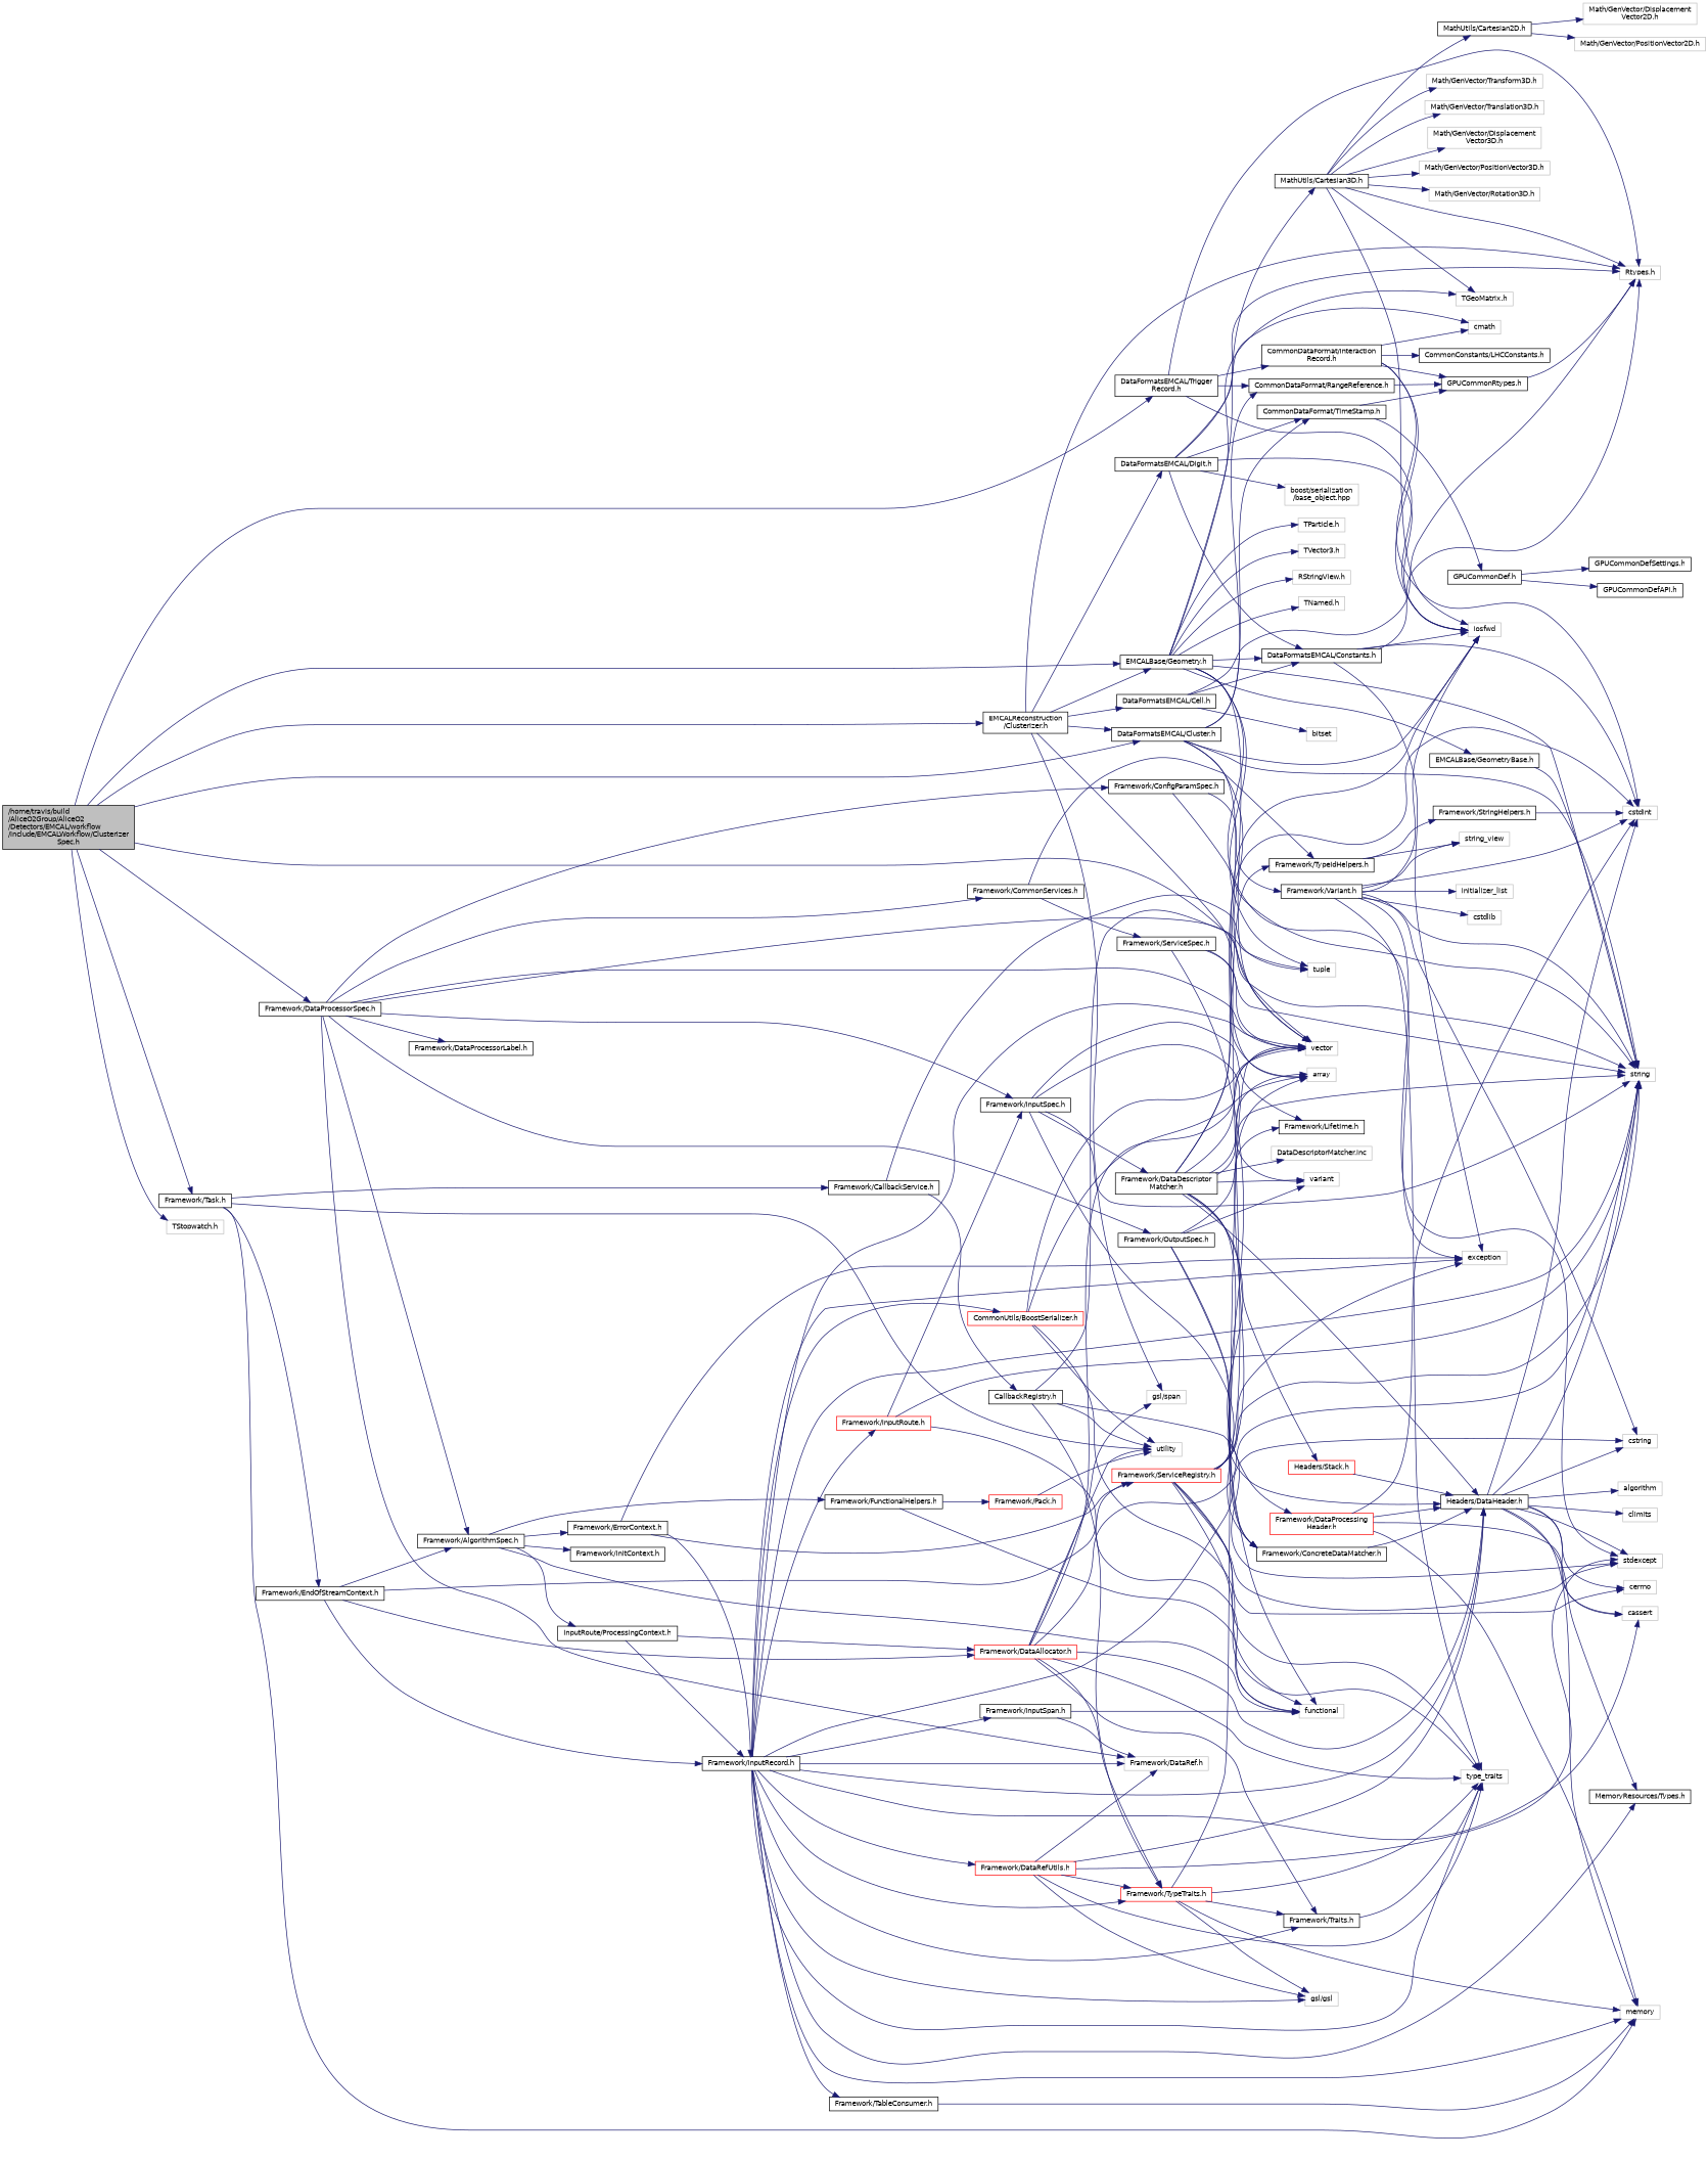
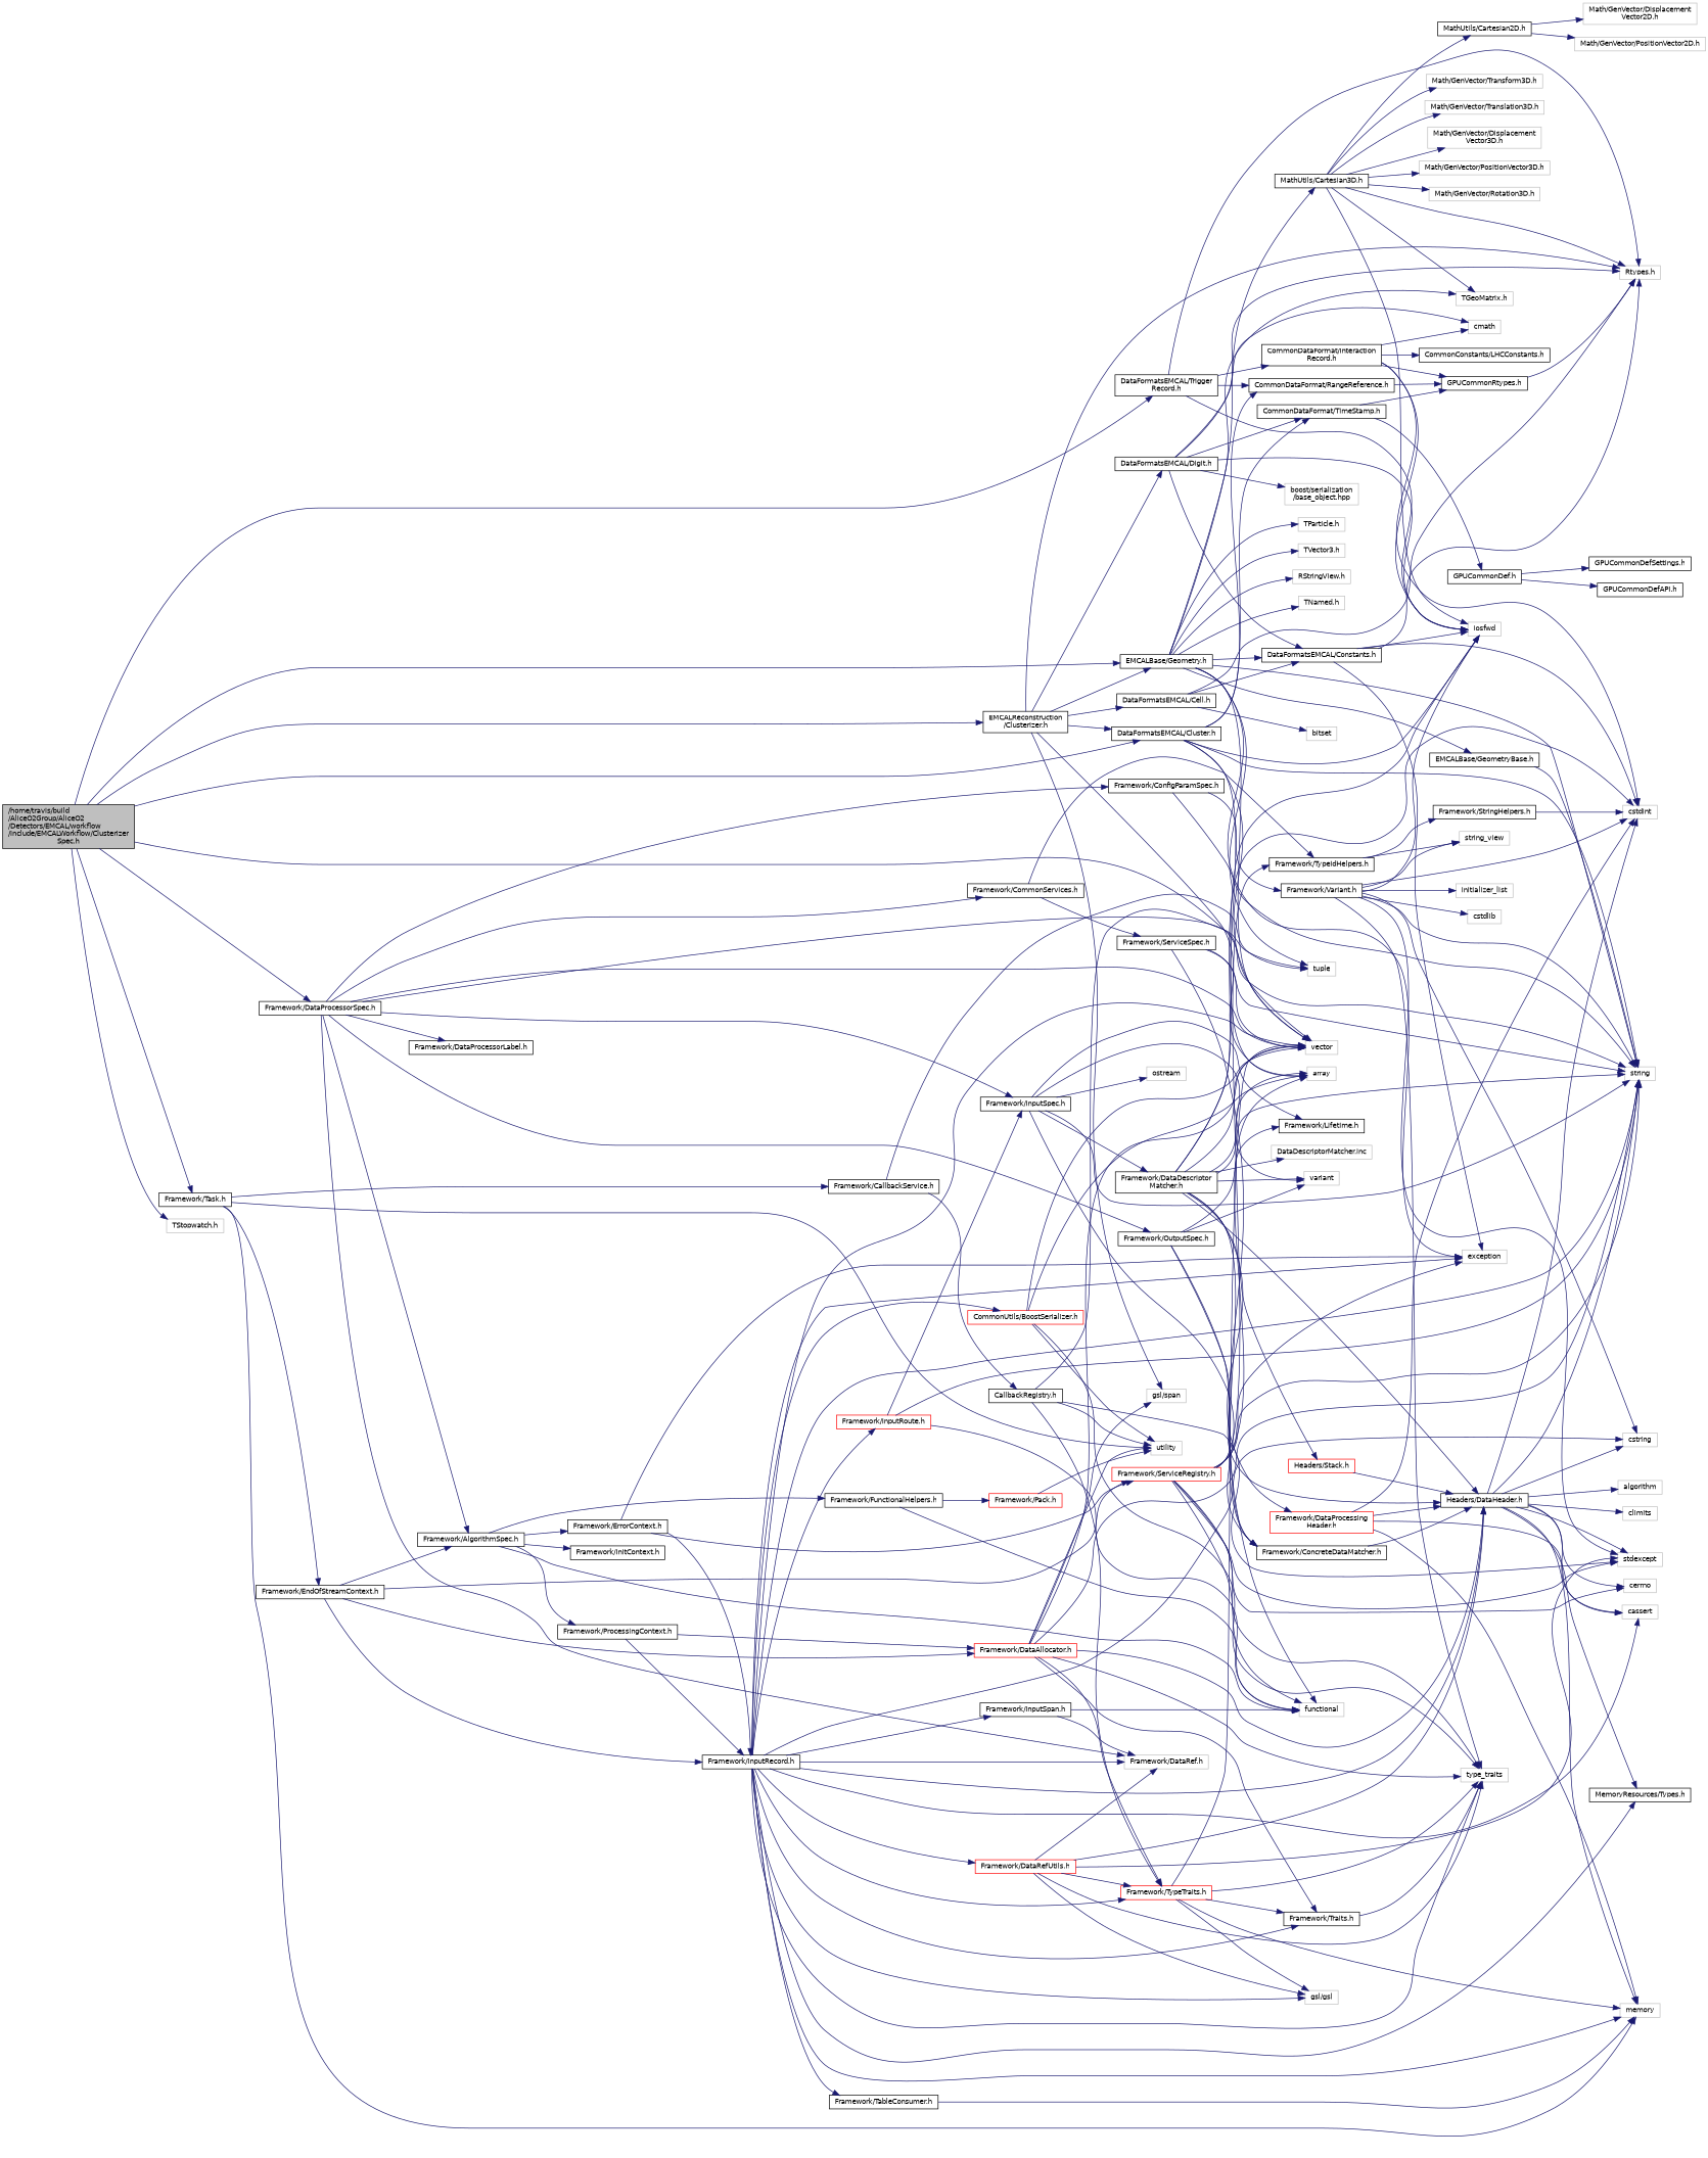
  digraph {
    rankdir=LR
    node [color=black fontname=Helvetica fontsize=10 shape=record]
    edge [color=midnightblue fontname=Helvetica fontsize=10 labelfontname=Helvetica labelfontsize=10 style=solid]
    n1 [fillcolor=grey75 fontcolor=black height=0.2 label="/home/travis/build\l/AliceO2Group/AliceO2\l/Detectors/EMCAL/workflow\l/include/EMCALWorkflow/Clusterizer\lSpec.h" style=filled width=0.4]
    n2 [color=grey75 height=0.2 label=vector width=0.4]
    n3 [height=0.2 label="DataFormatsEMCAL/Cluster.h" width=0.4]
    n4 [height=0.2 label="DataFormatsEMCAL/Trigger\lRecord.h" width=0.4]
    n5 [height=0.2 label="EMCALBase/Geometry.h" width=0.4]
    n6 [height=0.2 label="EMCALReconstruction\l/Clusterizer.h" width=0.4]
    n7 [height=0.2 label="Framework/DataProcessorSpec.h" width=0.4]
    n8 [height=0.2 label="Framework/Task.h" width=0.4]
    n9 [color=grey75 height=0.2 label="TStopwatch.h" width=0.4]
    n10 [color=grey75 height=0.2 label=array width=0.4]
    n11 [color=grey75 height=0.2 label=iosfwd width=0.4]
    n12 [color=grey75 height=0.2 label=string width=0.4]
    n13 [height=0.2 label="CommonDataFormat/TimeStamp.h" width=0.4]
    n14 [height=0.2 label="CommonDataFormat/RangeReference.h" width=0.4]
    n15 [color=grey75 height=0.2 label="Rtypes.h" width=0.4]
    n16 [height=0.2 label="CommonDataFormat/Interaction\lRecord.h" width=0.4]
    n17 [color=grey75 height=0.2 label=exception width=0.4]
    n18 [color=grey75 height=0.2 label=tuple width=0.4]
    n19 [color=grey75 height=0.2 label="RStringView.h" width=0.4]
    n20 [color=grey75 height=0.2 label="TGeoMatrix.h" width=0.4]
    n21 [color=grey75 height=0.2 label="TNamed.h" width=0.4]
    n22 [color=grey75 height=0.2 label="TParticle.h" width=0.4]
    n23 [color=grey75 height=0.2 label="TVector3.h" width=0.4]
    n24 [height=0.2 label="DataFormatsEMCAL/Constants.h" width=0.4]
    n25 [height=0.2 label="EMCALBase/GeometryBase.h" width=0.4]
    n26 [height=0.2 label="MathUtils/Cartesian3D.h" width=0.4]
    n27 [color=grey75 height=0.2 label="gsl/span" width=0.4]
    n28 [height=0.2 label="DataFormatsEMCAL/Digit.h" width=0.4]
    n29 [height=0.2 label="DataFormatsEMCAL/Cell.h" width=0.4]
    n30 [height=0.2 label="Framework/AlgorithmSpec.h" width=0.4]
    n31 [color=grey75 height=0.2 label="Framework/DataRef.h" width=0.4]
    n32 [height=0.2 label="Framework/InputSpec.h" width=0.4]
    n33 [height=0.2 label="Framework/ConfigParamSpec.h" width=0.4]
    n34 [height=0.2 label="Framework/DataProcessorLabel.h" width=0.4]
    n35 [height=0.2 label="Framework/OutputSpec.h" width=0.4]
    n36 [height=0.2 label="Framework/CommonServices.h" width=0.4]
    n37 [color=grey75 height=0.2 label=memory width=0.4]
    n38 [color=grey75 height=0.2 label=utility width=0.4]
    n39 [height=0.2 label="Framework/CallbackService.h" width=0.4]
    n40 [height=0.2 label="Framework/EndOfStreamContext.h" width=0.4]
    n41 [height=0.2 label="GPUCommonRtypes.h" width=0.4]
    n42 [height=0.2 label="GPUCommonDef.h" width=0.4]
    n43 [height=0.2 label="GPUCommonDefSettings.h" width=0.4]
    n44 [height=0.2 label="GPUCommonDefAPI.h" width=0.4]
    n45 [color=grey75 height=0.2 label=cmath width=0.4]
    n46 [color=grey75 height=0.2 label=cstdint width=0.4]
    n47 [height=0.2 label="CommonConstants/LHCConstants.h" width=0.4]
    n48 [color=grey75 height=0.2 label="Math/GenVector/Displacement\lVector3D.h" width=0.4]
    n49 [color=grey75 height=0.2 label="Math/GenVector/PositionVector3D.h" width=0.4]
    n50 [color=grey75 height=0.2 label="Math/GenVector/Rotation3D.h" width=0.4]
    n51 [color=grey75 height=0.2 label="Math/GenVector/Transform3D.h" width=0.4]
    n52 [color=grey75 height=0.2 label="Math/GenVector/Translation3D.h" width=0.4]
    n53 [height=0.2 label="MathUtils/Cartesian2D.h" width=0.4]
    n54 [color=grey75 height=0.2 label="Math/GenVector/Displacement\lVector2D.h" width=0.4]
    n55 [color=grey75 height=0.2 label="Math/GenVector/PositionVector2D.h" width=0.4]
    n56 [color=grey75 height=0.2 label="boost/serialization\l/base_object.hpp" width=0.4]
    n57 [color=grey75 height=0.2 label=bitset width=0.4]
-   n58 [height=0.2 label="InputRoute/ProcessingContext.h" width=0.4]
+   n58 [height=0.2 label="Framework/ProcessingContext.h" width=0.4]
    n59 [color=grey75 height=0.2 label=functional width=0.4]
    n60 [height=0.2 label="Framework/ErrorContext.h" width=0.4]
    n61 [height=0.2 label="Framework/InitContext.h" width=0.4]
    n62 [height=0.2 label="Framework/FunctionalHelpers.h" width=0.4]
    n63 [height=0.2 label="Framework/Lifetime.h" width=0.4]
    n64 [height=0.2 label="Framework/ConcreteDataMatcher.h" width=0.4]
    n65 [height=0.2 label="Framework/DataDescriptor\lMatcher.h" width=0.4]
    n66 [color=grey75 height=0.2 label=variant width=0.4]
+   n67 [color=grey75 height=0.2 label=ostream width=0.4]
    n68 [height=0.2 label="Framework/Variant.h" width=0.4]
    n69 [height=0.2 label="Headers/DataHeader.h" width=0.4]
    n70 [height=0.2 label="Framework/TypeIdHelpers.h" width=0.4]
    n71 [height=0.2 label="Framework/ServiceSpec.h" width=0.4]
    n72 [height=0.2 label="Framework/InputRecord.h" width=0.4]
    n73 [color=red height=0.2 label="Framework/DataAllocator.h" width=0.4]
    n74 [color=red height=0.2 label="Framework/ServiceRegistry.h" width=0.4]
    n75 [color=red height=0.2 label="Framework/Pack.h" width=0.4]
    n76 [color=red height=0.2 label="Framework/DataRefUtils.h" width=0.4]
    n77 [color=red height=0.2 label="Framework/TypeTraits.h" width=0.4]
    n78 [color=grey75 height=0.2 label=type_traits width=0.4]
    n79 [height=0.2 label="Framework/Traits.h" width=0.4]
    n80 [color=grey75 height=0.2 label="gsl/gsl" width=0.4]
    n81 [color=grey75 height=0.2 label=cassert width=0.4]
    n82 [color=grey75 height=0.2 label=cstring width=0.4]
    n83 [height=0.2 label="MemoryResources/Types.h" width=0.4]
    n84 [color=red height=0.2 label="Framework/InputRoute.h" width=0.4]
    n85 [height=0.2 label="Framework/InputSpan.h" width=0.4]
    n86 [height=0.2 label="Framework/TableConsumer.h" width=0.4]
    n87 [color=red height=0.2 label="CommonUtils/BoostSerializer.h" width=0.4]
    n88 [color=grey75 height=0.2 label=stdexcept width=0.4]
    n89 [color=grey75 height=0.2 label=algorithm width=0.4]
    n90 [color=grey75 height=0.2 label=climits width=0.4]
    n91 [color=grey75 height=0.2 label=cerrno width=0.4]
    n92 [color=red height=0.2 label="Framework/DataProcessing\lHeader.h" width=0.4]
    n93 [color=red height=0.2 label="Headers/Stack.h" width=0.4]
    n94 [color=grey75 height=0.2 label="DataDescriptorMatcher.inc" width=0.4]
    n95 [color=grey75 height=0.2 label=string_view width=0.4]
    n96 [height=0.2 label="Framework/StringHelpers.h" width=0.4]
    n97 [color=grey75 height=0.2 label=cstdlib width=0.4]
    n98 [color=grey75 height=0.2 label=initializer_list width=0.4]
    n99 [height=0.2 label="CallbackRegistry.h" width=0.4]
    n1 -> n2
    n1 -> n3
    n1 -> n4
    n1 -> n5
    n1 -> n6
    n1 -> n7
    n1 -> n8
    n1 -> n9
    n3 -> n2
    n3 -> n10
    n3 -> n11
    n3 -> n12
    n3 -> n13
    n3 -> n14
    n4 -> n11
    n4 -> n14
    n4 -> n15
    n4 -> n16
    n5 -> n2
    n5 -> n12
    n5 -> n17
    n5 -> n18
    n5 -> n19
    n5 -> n20
    n5 -> n21
    n5 -> n22
    n5 -> n23
    n5 -> n24
    n5 -> n25
    n5 -> n26
    n6 -> n3
    n6 -> n5
    n6 -> n10
    n6 -> n15
    n6 -> n27
    n6 -> n28
    n6 -> n29
    n7 -> n2
    n7 -> n12
    n7 -> n30
    n7 -> n31
    n7 -> n32
    n7 -> n33
    n7 -> n34
    n7 -> n35
    n7 -> n36
    n8 -> n37
    n8 -> n38
    n8 -> n39
    n8 -> n40
    n13 -> n41
    n13 -> n42
    n14 -> n41
    n16 -> n11
    n16 -> n41
    n16 -> n45
    n16 -> n46
    n16 -> n47
    n24 -> n11
    n24 -> n15
    n24 -> n17
    n24 -> n46
    n25 -> n12
    n26 -> n11
    n26 -> n15
    n26 -> n20
    n26 -> n48
    n26 -> n49
    n26 -> n50
    n26 -> n51
    n26 -> n52
    n26 -> n53
    n28 -> n11
    n28 -> n13
    n28 -> n15
    n28 -> n24
    n28 -> n45
    n28 -> n56
    n29 -> n15
    n29 -> n24
    n29 -> n57
    n30 -> n58
    n30 -> n59
    n30 -> n60
    n30 -> n61
    n30 -> n62
    n32 -> n12
    n32 -> n63
    n32 -> n64
    n32 -> n65
    n32 -> n66
+   n32 -> n67
    n33 -> n12
    n33 -> n68
    n35 -> n63
    n35 -> n64
    n35 -> n66
    n35 -> n69
    n36 -> n70
    n36 -> n71
    n39 -> n18
    n39 -> n99
    n40 -> n30
    n40 -> n72
    n40 -> n73
    n40 -> n74
    n41 -> n15
    n42 -> n43
    n42 -> n44
    n53 -> n54
    n53 -> n55
    n58 -> n72
    n58 -> n73
    n60 -> n17
    n60 -> n72
    n60 -> n74
    n62 -> n59
    n62 -> n75
    n64 -> n69
    n65 -> n2
    n65 -> n10
    n65 -> n11
    n65 -> n12
    n65 -> n46
    n65 -> n64
    n65 -> n66
    n65 -> n69
    n65 -> n92
    n65 -> n93
    n65 -> n94
    n68 -> n11
    n68 -> n12
    n68 -> n46
    n68 -> n78
    n68 -> n82
    n68 -> n88
    n68 -> n95
    n68 -> n97
    n68 -> n98
    n69 -> n12
    n69 -> n37
    n69 -> n46
    n69 -> n81
    n69 -> n82
    n69 -> n83
    n69 -> n88
    n69 -> n89
    n69 -> n90
    n69 -> n91
    n70 -> n95
    n70 -> n96
    n71 -> n2
    n71 -> n12
    n71 -> n59
    n72 -> n2
    n72 -> n12
    n72 -> n17
    n72 -> n31
    n72 -> n37
    n72 -> n69
    n72 -> n76
    n72 -> n77
    n72 -> n78
    n72 -> n79
    n72 -> n80
    n72 -> n81
    n72 -> n82
    n72 -> n83
    n72 -> n84
    n72 -> n85
    n72 -> n86
    n72 -> n87
    n73 -> n2
    n73 -> n12
    n73 -> n27
    n73 -> n38
    n73 -> n69
    n73 -> n77
    n73 -> n78
    n73 -> n79
    n74 -> n10
    n74 -> n12
    n74 -> n17
    n74 -> n59
    n74 -> n70
    n74 -> n78
    n74 -> n88
    n74 -> n91
    n75 -> n38
    n76 -> n31
    n76 -> n69
    n76 -> n77
    n76 -> n78
    n76 -> n80
    n76 -> n88
    n77 -> n2
    n77 -> n37
    n77 -> n78
    n77 -> n79
    n77 -> n80
    n79 -> n78
    n84 -> n12
    n84 -> n32
    n84 -> n59
    n85 -> n31
    n85 -> n59
    n86 -> n37
    n87 -> n2
    n87 -> n10
    n87 -> n38
    n87 -> n78
    n92 -> n37
    n92 -> n46
    n92 -> n69
    n92 -> n81
    n93 -> n69
    n96 -> n46
    n99 -> n18
    n99 -> n38
    n99 -> n77
    n99 -> n88
  }
